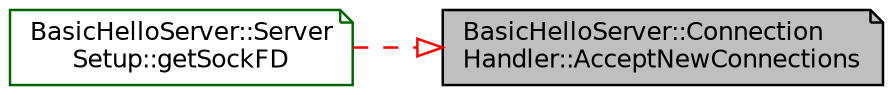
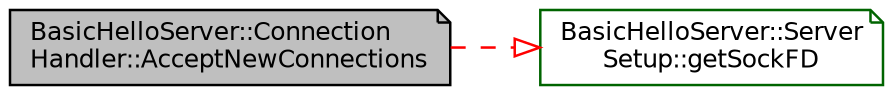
  digraph {
    rankdir=LR
    node [fontname=Helvetica fontsize=10 shape=note style=filled]
    n1 [color=black fillcolor=grey75 fontcolor=black height=0.2 label="BasicHelloServer::Connection\lHandler::AcceptNewConnections" width=0.4]
    n2 [color=darkgreen fillcolor=white height=0.2 label="BasicHelloServer::Server\lSetup::getSockFD" width=0.4]
-   n2 -> n1 [color=red fontname=Helvetica fontsize=10 labelfontname=Helvetica labelfontsize=10 style=dashed arrowhead=onormal]
+   n1 -> n2 [color=red fontname=Helvetica fontsize=10 labelfontname=Helvetica labelfontsize=10 style=dashed arrowhead=onormal]
  }
